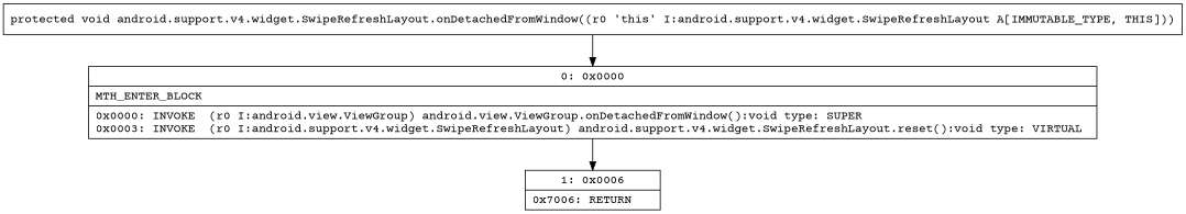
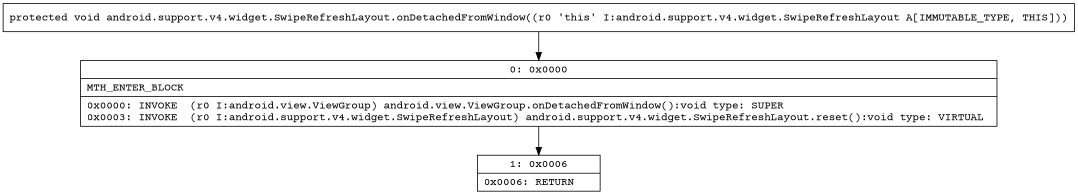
  digraph {
    fontname="Courier Prime"
    node [shape=record fontname="Courier Prime"]
    edge [fontname="Courier Prime"]
    n1 [label="{0\:\ 0x0000|MTH_ENTER_BLOCK\l|0x0000: INVOKE  (r0 I:android.view.ViewGroup) android.view.ViewGroup.onDetachedFromWindow():void type: SUPER \l0x0003: INVOKE  (r0 I:android.support.v4.widget.SwipeRefreshLayout) android.support.v4.widget.SwipeRefreshLayout.reset():void type: VIRTUAL \l}"]
-   n2 [label="{1\:\ 0x0006|0x7006: RETURN   \l}"]
+   n2 [label="{1\:\ 0x0006|0x0006: RETURN   \l}"]
    n3 [label="{protected void android.support.v4.widget.SwipeRefreshLayout.onDetachedFromWindow((r0 'this' I:android.support.v4.widget.SwipeRefreshLayout A[IMMUTABLE_TYPE, THIS])) }"]
    n1 -> n2
    n3 -> n1
  }
